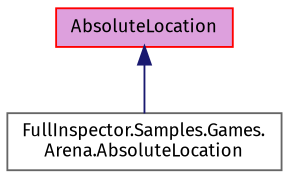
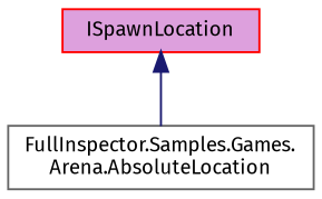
  digraph {
    fontname="Fira Sans"
    node [fontname="Fira Sans" fontsize=10 shape=record style=filled]
    n1 [color=gray40 fillcolor=white fontcolor=black height=0.2 label="FullInspector.Samples.Games.\lArena.AbsoluteLocation" width=0.4]
-   n2 [color=red fillcolor=plum height=0.2 label=AbsoluteLocation width=0.4]
+   n2 [color=red fillcolor=plum height=0.2 label=ISpawnLocation width=0.4]
    n2 -> n1 [color=midnightblue dir=back fontname="Fira Sans" fontsize=10 labelfontname=Helvetica labelfontsize=10 style=solid]
  }
